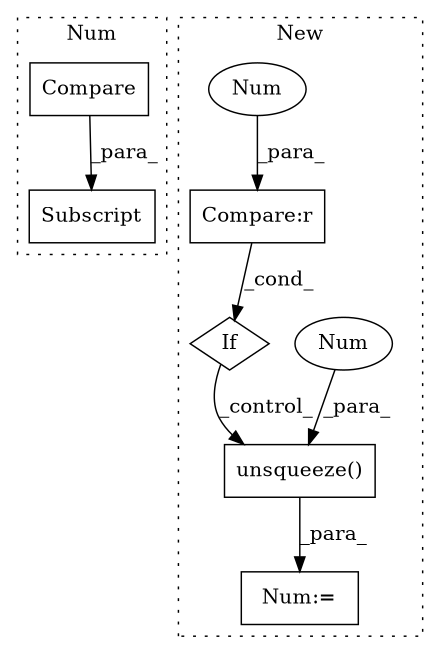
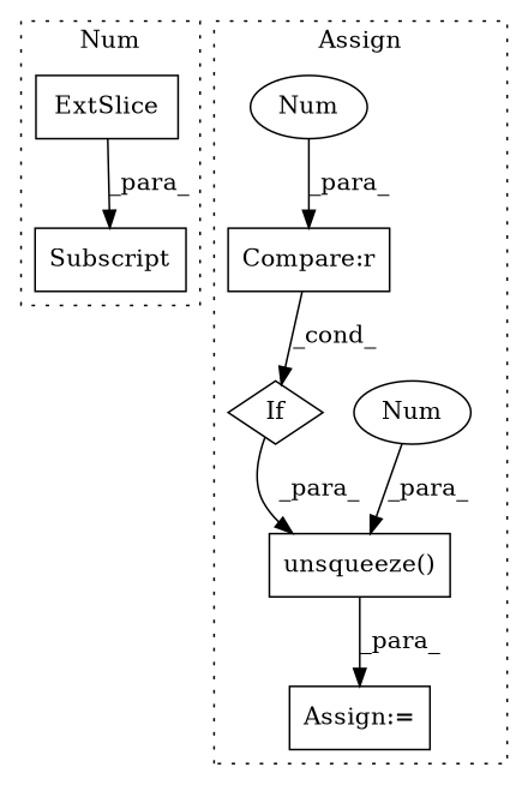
  digraph {
    node [a=76 l=1 shape=box]
-   n1 [a=85 l=10 label=Compare s=2231]
+   n1 [a=85 l=10 label=ExtSlice s=2231]
    n2 [a=63 l="16,0" label=Subscript s="2231,0"]
    n3 [a=75 l="12,1" label="unsqueeze()" s="1529,1542"]
    n4 [label=Num s=1541 shape=ellipse]
-   n5 [a=68 l=8 label="Num:=" s=1512]
+   n5 [a=68 l=8 label="Assign:=" s=1512]
    n6 [a=96 l="3,18" label=If s="1398,1407" shape=diamond]
    n7 [a=40 l=6 label="Compare:r" s=1401]
    n8 [label=Num s=1406 shape=ellipse]
    subgraph cluster_1 {
      label=Num
      style=dotted
      n1
      n2
    }
    subgraph cluster_2 {
-     label=New
+     label=Assign
      style=dotted
      n3
      n4
      n5
      n6
      n7
      n8
    }
    n1 -> n2 [label=_para_]
    n3 -> n5 [label=_para_]
    n4 -> n3 [label=_para_]
-   n6 -> n3 [label=_control_]
+   n6 -> n3 [label=_para_]
    n7 -> n6 [label=_cond_]
    n8 -> n7 [label=_para_]
  }
